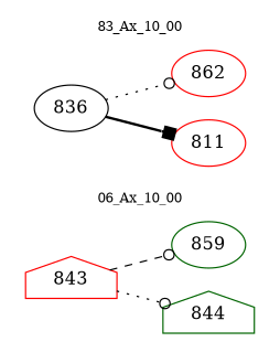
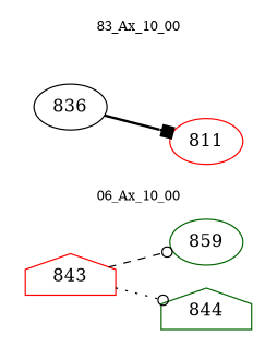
  digraph {
    rankdir=LR
    node [color=red shape=ellipse]
    edge [arrowhead=odot color=black style=dotted]
    n1 [label=843 shape=house]
    n2 [color=darkgreen label=844 shape=house]
    n3 [color=darkgreen label=859]
    n4 [color=black label=836]
    n5 [label=811]
-   n6 [label=862]
    subgraph cluster_1 {
      color=white
      fontsize=10
      label="06_Ax_10_00"
      n1
      n2
      n3
    }
    subgraph cluster_2 {
      color=white
      fontsize=10
      label="83_Ax_10_00"
      n4
      n5
-     n6
    }
    n1 -> n2
    n1 -> n3 [style=dashed]
    n4 -> n5 [arrowhead=box style=bold]
-   n4 -> n6
  }
